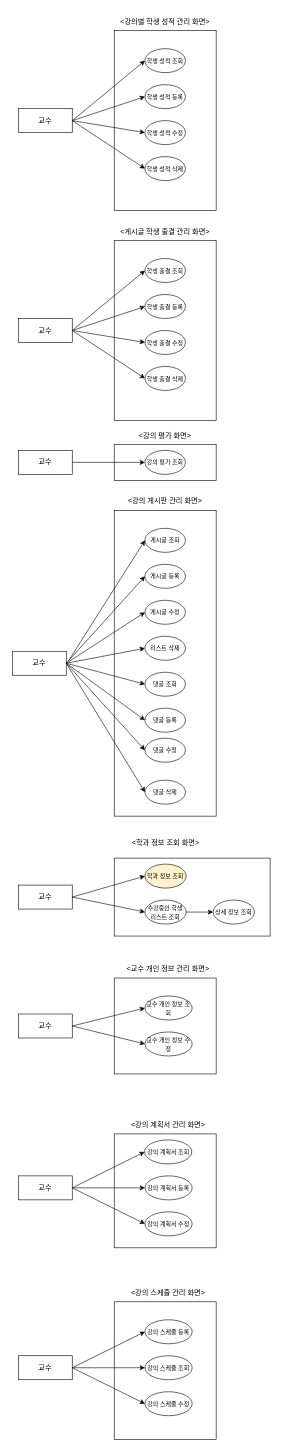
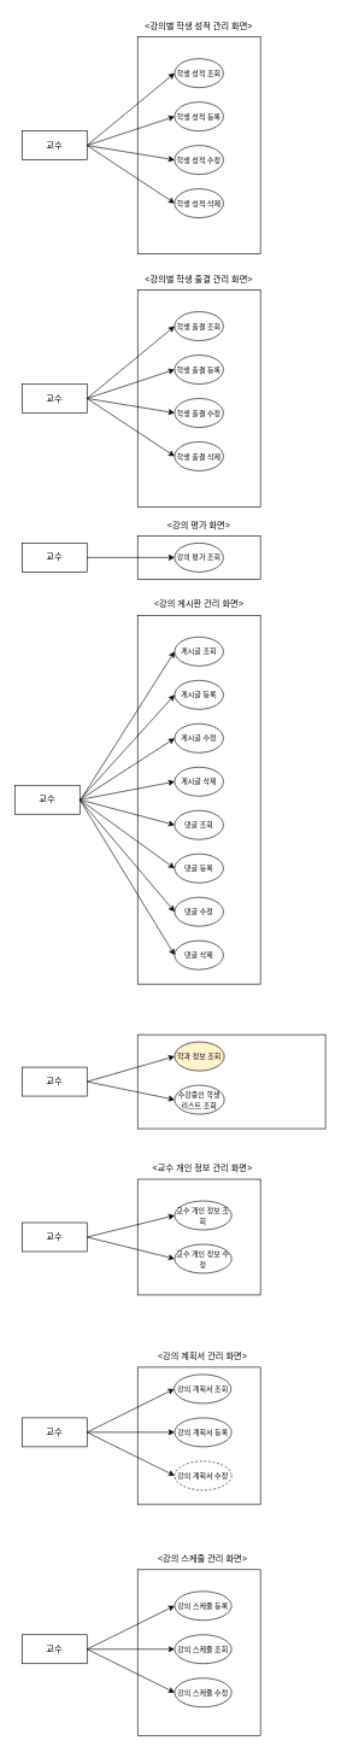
  <mxCell id="0" />
  <mxCell id="1" parent="0" />
  <mxCell id="2" value="" style="rounded=0;whiteSpace=wrap;html=1;" vertex="1" parent="1"><mxGeometry x="190" y="50" width="170" height="300" as="geometry" /></mxCell>
  <mxCell id="3" value="교수" style="rounded=0;whiteSpace=wrap;html=1;" vertex="1" parent="1"><mxGeometry x="30" y="180" width="90" height="40" as="geometry" /></mxCell>
  <mxCell id="4" value="&amp;lt;강의별 학생 성적 관리 화면&amp;gt;" style="text;html=1;strokeColor=none;fillColor=none;align=center;verticalAlign=middle;whiteSpace=wrap;rounded=0;" vertex="1" parent="1"><mxGeometry x="190" y="20" width="170" height="30" as="geometry" /></mxCell>
  <mxCell id="5" value="&lt;font style=&quot;font-size: 10px&quot;&gt;학생 성적 등록&lt;/font&gt;" style="ellipse;whiteSpace=wrap;html=1;" vertex="1" parent="1"><mxGeometry x="241.25" y="140" width="67.5" height="40" as="geometry" /></mxCell>
  <mxCell id="6" value="&lt;font style=&quot;font-size: 10px&quot;&gt;학생 성적 수정&lt;/font&gt;" style="ellipse;whiteSpace=wrap;html=1;" vertex="1" parent="1"><mxGeometry x="241.25" y="200" width="67.5" height="40" as="geometry" /></mxCell>
  <mxCell id="7" value="&lt;font style=&quot;font-size: 10px&quot;&gt;학생 성적 삭제&lt;/font&gt;" style="ellipse;whiteSpace=wrap;html=1;" vertex="1" parent="1"><mxGeometry x="241.25" y="260" width="67.5" height="40" as="geometry" /></mxCell>
  <mxCell id="8" value="&lt;font style=&quot;font-size: 10px&quot;&gt;학생 성적 조회&lt;/font&gt;" style="ellipse;whiteSpace=wrap;html=1;" vertex="1" parent="1"><mxGeometry x="241.25" y="80" width="67.5" height="40" as="geometry" /></mxCell>
  <mxCell id="9" value="" style="endArrow=classic;html=1;rounded=0;entryX=0;entryY=0.5;entryDx=0;entryDy=0;strokeColor=#000000;" edge="1" parent="1" target="8"><mxGeometry width="50" height="50" relative="1" as="geometry"><mxPoint x="120" y="200" as="sourcePoint" /><mxPoint x="280" y="20" as="targetPoint" /></mxGeometry></mxCell>
  <mxCell id="10" value="" style="endArrow=classic;html=1;rounded=0;entryX=0;entryY=0.5;entryDx=0;entryDy=0;strokeColor=#000000;" edge="1" parent="1" target="5"><mxGeometry width="50" height="50" relative="1" as="geometry"><mxPoint x="120" y="200" as="sourcePoint" /><mxPoint x="241.25" y="100" as="targetPoint" /></mxGeometry></mxCell>
  <mxCell id="11" value="" style="endArrow=classic;html=1;rounded=0;strokeColor=#000000;entryX=0;entryY=0.5;entryDx=0;entryDy=0;" edge="1" parent="1" target="6"><mxGeometry width="50" height="50" relative="1" as="geometry"><mxPoint x="120" y="200" as="sourcePoint" /><mxPoint x="180" y="210" as="targetPoint" /></mxGeometry></mxCell>
  <mxCell id="12" value="" style="endArrow=classic;html=1;rounded=0;strokeColor=#000000;entryX=0;entryY=0.5;entryDx=0;entryDy=0;" edge="1" parent="1" target="7"><mxGeometry width="50" height="50" relative="1" as="geometry"><mxPoint x="120" y="200" as="sourcePoint" /><mxPoint x="170" y="280" as="targetPoint" /></mxGeometry></mxCell>
  <mxCell id="13" value="" style="rounded=0;whiteSpace=wrap;html=1;" vertex="1" parent="1"><mxGeometry x="190" y="400" width="170" height="300" as="geometry" /></mxCell>
  <mxCell id="14" value="교수" style="rounded=0;whiteSpace=wrap;html=1;" vertex="1" parent="1"><mxGeometry x="30" y="530" width="90" height="40" as="geometry" /></mxCell>
- <mxCell id="15" value="&amp;lt;게시글 학생 출결 관리 화면&amp;gt;" style="text;html=1;strokeColor=none;fillColor=none;align=center;verticalAlign=middle;whiteSpace=wrap;rounded=0;" vertex="1" parent="1"><mxGeometry x="190" y="370" width="170" height="30" as="geometry" /></mxCell>
+ <mxCell id="15" value="&amp;lt;강의별 학생 출결 관리 화면&amp;gt;" style="text;html=1;strokeColor=none;fillColor=none;align=center;verticalAlign=middle;whiteSpace=wrap;rounded=0;" vertex="1" parent="1"><mxGeometry x="190" y="370" width="170" height="30" as="geometry" /></mxCell>
  <mxCell id="16" value="&lt;font style=&quot;font-size: 10px&quot;&gt;학생 출결 등록&lt;/font&gt;" style="ellipse;whiteSpace=wrap;html=1;" vertex="1" parent="1"><mxGeometry x="241.25" y="490" width="67.5" height="40" as="geometry" /></mxCell>
  <mxCell id="17" value="&lt;font style=&quot;font-size: 10px&quot;&gt;학생 출결 수정&lt;/font&gt;" style="ellipse;whiteSpace=wrap;html=1;" vertex="1" parent="1"><mxGeometry x="241.25" y="550" width="67.5" height="40" as="geometry" /></mxCell>
  <mxCell id="18" value="&lt;font style=&quot;font-size: 10px&quot;&gt;학생 출결 삭제&lt;/font&gt;" style="ellipse;whiteSpace=wrap;html=1;" vertex="1" parent="1"><mxGeometry x="241.25" y="610" width="67.5" height="40" as="geometry" /></mxCell>
  <mxCell id="19" value="&lt;font style=&quot;font-size: 10px&quot;&gt;학생 출결 조회&lt;/font&gt;" style="ellipse;whiteSpace=wrap;html=1;" vertex="1" parent="1"><mxGeometry x="241.25" y="430" width="67.5" height="40" as="geometry" /></mxCell>
  <mxCell id="20" value="" style="endArrow=classic;html=1;rounded=0;entryX=0;entryY=0.5;entryDx=0;entryDy=0;strokeColor=#000000;" edge="1" parent="1" target="19"><mxGeometry width="50" height="50" relative="1" as="geometry"><mxPoint x="120" y="550" as="sourcePoint" /><mxPoint x="280" y="370" as="targetPoint" /></mxGeometry></mxCell>
  <mxCell id="21" value="" style="endArrow=classic;html=1;rounded=0;entryX=0;entryY=0.5;entryDx=0;entryDy=0;strokeColor=#000000;" edge="1" parent="1" target="16"><mxGeometry width="50" height="50" relative="1" as="geometry"><mxPoint x="120" y="550" as="sourcePoint" /><mxPoint x="241.25" y="450" as="targetPoint" /></mxGeometry></mxCell>
  <mxCell id="22" value="" style="endArrow=classic;html=1;rounded=0;strokeColor=#000000;entryX=0;entryY=0.5;entryDx=0;entryDy=0;" edge="1" parent="1" target="17"><mxGeometry width="50" height="50" relative="1" as="geometry"><mxPoint x="120" y="550" as="sourcePoint" /><mxPoint x="180" y="560" as="targetPoint" /></mxGeometry></mxCell>
  <mxCell id="23" value="" style="endArrow=classic;html=1;rounded=0;strokeColor=#000000;entryX=0;entryY=0.5;entryDx=0;entryDy=0;" edge="1" parent="1" target="18"><mxGeometry width="50" height="50" relative="1" as="geometry"><mxPoint x="120" y="550" as="sourcePoint" /><mxPoint x="170" y="630" as="targetPoint" /></mxGeometry></mxCell>
  <mxCell id="24" value="" style="rounded=0;whiteSpace=wrap;html=1;" vertex="1" parent="1"><mxGeometry x="190" y="740" width="170" height="60" as="geometry" /></mxCell>
  <mxCell id="25" value="교수" style="rounded=0;whiteSpace=wrap;html=1;" vertex="1" parent="1"><mxGeometry x="30" y="750" width="90" height="40" as="geometry" /></mxCell>
  <mxCell id="26" value="&amp;lt;강의 평가 화면&amp;gt;" style="text;html=1;strokeColor=none;fillColor=none;align=center;verticalAlign=middle;whiteSpace=wrap;rounded=0;" vertex="1" parent="1"><mxGeometry x="190" y="710" width="170" height="30" as="geometry" /></mxCell>
  <mxCell id="27" value="&lt;font style=&quot;font-size: 10px&quot;&gt;강의 평가 조회&lt;/font&gt;" style="ellipse;whiteSpace=wrap;html=1;" vertex="1" parent="1"><mxGeometry x="241.25" y="750" width="67.5" height="40" as="geometry" /></mxCell>
  <mxCell id="28" value="" style="endArrow=classic;html=1;rounded=0;strokeColor=#000000;entryX=0;entryY=0.5;entryDx=0;entryDy=0;" edge="1" parent="1" target="27"><mxGeometry width="50" height="50" relative="1" as="geometry"><mxPoint x="120" y="770" as="sourcePoint" /><mxPoint x="180" y="780" as="targetPoint" /></mxGeometry></mxCell>
  <mxCell id="29" value="" style="rounded=0;whiteSpace=wrap;html=1;" vertex="1" parent="1"><mxGeometry x="190" y="850" width="170" height="510" as="geometry" /></mxCell>
  <mxCell id="30" value="교수" style="rounded=0;whiteSpace=wrap;html=1;" vertex="1" parent="1"><mxGeometry x="20" y="1085" width="90" height="40" as="geometry" /></mxCell>
  <mxCell id="31" value="&amp;lt;강의 게시판 관리 화면&amp;gt;" style="text;html=1;strokeColor=none;fillColor=none;align=center;verticalAlign=middle;whiteSpace=wrap;rounded=0;" vertex="1" parent="1"><mxGeometry x="190" y="820" width="170" height="30" as="geometry" /></mxCell>
  <mxCell id="32" value="&lt;font style=&quot;font-size: 10px&quot;&gt;게시글 등록&lt;/font&gt;" style="ellipse;whiteSpace=wrap;html=1;" vertex="1" parent="1"><mxGeometry x="241.25" y="940" width="67.5" height="40" as="geometry" /></mxCell>
  <mxCell id="33" value="&lt;font style=&quot;font-size: 10px&quot;&gt;게시글 수정&lt;/font&gt;" style="ellipse;whiteSpace=wrap;html=1;" vertex="1" parent="1"><mxGeometry x="241.25" y="1000" width="67.5" height="40" as="geometry" /></mxCell>
- <mxCell id="34" value="&lt;font style=&quot;font-size: 10px&quot;&gt;리스트 삭제&lt;/font&gt;" style="ellipse;whiteSpace=wrap;html=1;" vertex="1" parent="1"><mxGeometry x="241.25" y="1060" width="67.5" height="40" as="geometry" /></mxCell>
+ <mxCell id="34" value="&lt;font style=&quot;font-size: 10px&quot;&gt;게시글 삭제&lt;/font&gt;" style="ellipse;whiteSpace=wrap;html=1;" vertex="1" parent="1"><mxGeometry x="241.25" y="1060" width="67.5" height="40" as="geometry" /></mxCell>
  <mxCell id="35" value="&lt;font style=&quot;font-size: 10px&quot;&gt;게시글 조회&lt;/font&gt;" style="ellipse;whiteSpace=wrap;html=1;" vertex="1" parent="1"><mxGeometry x="241.25" y="880" width="67.5" height="40" as="geometry" /></mxCell>
  <mxCell id="36" value="" style="endArrow=classic;html=1;rounded=0;entryX=0;entryY=0.5;entryDx=0;entryDy=0;strokeColor=#000000;exitX=1.042;exitY=0.398;exitDx=0;exitDy=0;exitPerimeter=0;" edge="1" parent="1" source="30" target="35"><mxGeometry width="50" height="50" relative="1" as="geometry"><mxPoint x="120" y="1000" as="sourcePoint" /><mxPoint x="280" y="820" as="targetPoint" /></mxGeometry></mxCell>
  <mxCell id="37" value="" style="endArrow=classic;html=1;rounded=0;entryX=0;entryY=0.5;entryDx=0;entryDy=0;strokeColor=#000000;exitX=1;exitY=0.5;exitDx=0;exitDy=0;" edge="1" parent="1" source="30" target="32"><mxGeometry width="50" height="50" relative="1" as="geometry"><mxPoint x="120" y="1000" as="sourcePoint" /><mxPoint x="241.25" y="900" as="targetPoint" /></mxGeometry></mxCell>
  <mxCell id="38" value="" style="endArrow=classic;html=1;rounded=0;strokeColor=#000000;entryX=0;entryY=0.5;entryDx=0;entryDy=0;exitX=1;exitY=0.5;exitDx=0;exitDy=0;" edge="1" parent="1" source="30" target="33"><mxGeometry width="50" height="50" relative="1" as="geometry"><mxPoint x="120" y="1000" as="sourcePoint" /><mxPoint x="180" y="1010" as="targetPoint" /></mxGeometry></mxCell>
  <mxCell id="39" value="" style="endArrow=classic;html=1;rounded=0;strokeColor=#000000;entryX=0;entryY=0.5;entryDx=0;entryDy=0;exitX=1;exitY=0.5;exitDx=0;exitDy=0;" edge="1" parent="1" source="30" target="34"><mxGeometry width="50" height="50" relative="1" as="geometry"><mxPoint x="120" y="1000" as="sourcePoint" /><mxPoint x="170" y="1080" as="targetPoint" /></mxGeometry></mxCell>
  <mxCell id="40" value="&lt;span style=&quot;font-size: 10px&quot;&gt;댓글 등록&lt;/span&gt;" style="ellipse;whiteSpace=wrap;html=1;" vertex="1" parent="1"><mxGeometry x="241.25" y="1180" width="67.5" height="40" as="geometry" /></mxCell>
- <mxCell id="41" value="&lt;span style=&quot;font-size: 10px&quot;&gt;댓글 수정&lt;/span&gt;" style="ellipse;whiteSpace=wrap;html=1;" vertex="1" parent="1"><mxGeometry x="241.25" y="1230" width="67.5" height="40" as="geometry" /></mxCell>
+ <mxCell id="41" value="&lt;span style=&quot;font-size: 10px&quot;&gt;댓글 수정&lt;/span&gt;" style="ellipse;whiteSpace=wrap;html=1;" vertex="1" parent="1"><mxGeometry x="241.25" y="1240" width="67.5" height="40" as="geometry" /></mxCell>
  <mxCell id="42" value="&lt;span style=&quot;font-size: 10px&quot;&gt;댓글 삭제&lt;/span&gt;" style="ellipse;whiteSpace=wrap;html=1;" vertex="1" parent="1"><mxGeometry x="241.25" y="1300" width="67.5" height="40" as="geometry" /></mxCell>
  <mxCell id="43" value="&lt;font style=&quot;font-size: 10px&quot;&gt;댓글 조회&lt;/font&gt;" style="ellipse;whiteSpace=wrap;html=1;" vertex="1" parent="1"><mxGeometry x="241.25" y="1120" width="67.5" height="40" as="geometry" /></mxCell>
  <mxCell id="44" value="" style="endArrow=classic;html=1;rounded=0;entryX=0;entryY=0.5;entryDx=0;entryDy=0;strokeColor=#000000;exitX=1;exitY=0.5;exitDx=0;exitDy=0;" edge="1" parent="1" source="30" target="43"><mxGeometry width="50" height="50" relative="1" as="geometry"><mxPoint x="120" y="1240" as="sourcePoint" /><mxPoint x="280" y="1060" as="targetPoint" /></mxGeometry></mxCell>
  <mxCell id="45" value="" style="endArrow=classic;html=1;rounded=0;entryX=0;entryY=0.5;entryDx=0;entryDy=0;strokeColor=#000000;exitX=1;exitY=0.5;exitDx=0;exitDy=0;" edge="1" parent="1" source="30" target="40"><mxGeometry width="50" height="50" relative="1" as="geometry"><mxPoint x="120" y="1240" as="sourcePoint" /><mxPoint x="241.25" y="1140" as="targetPoint" /></mxGeometry></mxCell>
  <mxCell id="46" value="" style="endArrow=classic;html=1;rounded=0;strokeColor=#000000;entryX=0;entryY=0.5;entryDx=0;entryDy=0;exitX=1;exitY=0.5;exitDx=0;exitDy=0;" edge="1" parent="1" source="30" target="41"><mxGeometry width="50" height="50" relative="1" as="geometry"><mxPoint x="120" y="1240" as="sourcePoint" /><mxPoint x="180" y="1250" as="targetPoint" /></mxGeometry></mxCell>
  <mxCell id="47" value="" style="endArrow=classic;html=1;rounded=0;strokeColor=#000000;entryX=0;entryY=0.5;entryDx=0;entryDy=0;exitX=1;exitY=0.5;exitDx=0;exitDy=0;" edge="1" parent="1" source="30" target="42"><mxGeometry width="50" height="50" relative="1" as="geometry"><mxPoint x="120" y="1240" as="sourcePoint" /><mxPoint x="170" y="1320" as="targetPoint" /></mxGeometry></mxCell>
  <mxCell id="48" value="" style="rounded=0;whiteSpace=wrap;html=1;" vertex="1" parent="1"><mxGeometry x="190" y="1430" width="260" height="130" as="geometry" /></mxCell>
  <mxCell id="49" value="교수" style="rounded=0;whiteSpace=wrap;html=1;" vertex="1" parent="1"><mxGeometry x="30" y="1475" width="90" height="40" as="geometry" /></mxCell>
- <mxCell id="50" value="&amp;lt;학과 정보 조회 화면&amp;gt;" style="text;html=1;strokeColor=none;fillColor=none;align=center;verticalAlign=middle;whiteSpace=wrap;rounded=0;" vertex="1" parent="1"><mxGeometry x="190.63" y="1390" width="170" height="30" as="geometry" /></mxCell>
  <mxCell id="51" value="&lt;font style=&quot;font-size: 10px&quot;&gt;수강중인 학생 리스트&amp;nbsp;조회&lt;/font&gt;" style="ellipse;whiteSpace=wrap;html=1;" vertex="1" parent="1"><mxGeometry x="241.25" y="1500" width="68.75" height="40" as="geometry" /></mxCell>
  <mxCell id="52" value="" style="endArrow=classic;html=1;rounded=0;entryX=0;entryY=0.5;entryDx=0;entryDy=0;strokeColor=#000000;exitX=1;exitY=0.5;exitDx=0;exitDy=0;" edge="1" parent="1" source="49" target="51"><mxGeometry width="50" height="50" relative="1" as="geometry"><mxPoint x="120" y="1620" as="sourcePoint" /><mxPoint x="280" y="1440" as="targetPoint" /></mxGeometry></mxCell>
  <mxCell id="53" value="" style="rounded=0;whiteSpace=wrap;html=1;" vertex="1" parent="1"><mxGeometry x="190" y="1630" width="170" height="160" as="geometry" /></mxCell>
  <mxCell id="54" value="교수" style="rounded=0;whiteSpace=wrap;html=1;" vertex="1" parent="1"><mxGeometry x="30" y="1690" width="90" height="40" as="geometry" /></mxCell>
  <mxCell id="55" value="&amp;lt;교수 개인 정보 관리 화면&amp;gt;" style="text;html=1;strokeColor=none;fillColor=none;align=center;verticalAlign=middle;whiteSpace=wrap;rounded=0;" vertex="1" parent="1"><mxGeometry x="190" y="1600" width="180" height="30" as="geometry" /></mxCell>
  <mxCell id="56" value="&lt;span style=&quot;font-size: 10px&quot;&gt;교수 개인 정보 수정&lt;/span&gt;" style="ellipse;whiteSpace=wrap;html=1;" vertex="1" parent="1"><mxGeometry x="241.25" y="1720" width="78.75" height="40" as="geometry" /></mxCell>
  <mxCell id="57" value="&lt;font style=&quot;font-size: 10px&quot;&gt;교수 개인 정보 조회&lt;/font&gt;" style="ellipse;whiteSpace=wrap;html=1;" vertex="1" parent="1"><mxGeometry x="241.25" y="1660" width="78.75" height="40" as="geometry" /></mxCell>
  <mxCell id="58" value="" style="endArrow=classic;html=1;rounded=0;entryX=0;entryY=0.5;entryDx=0;entryDy=0;strokeColor=#000000;exitX=1;exitY=0.5;exitDx=0;exitDy=0;" edge="1" parent="1" source="54" target="57"><mxGeometry width="50" height="50" relative="1" as="geometry"><mxPoint x="120" y="1780" as="sourcePoint" /><mxPoint x="280" y="1600" as="targetPoint" /></mxGeometry></mxCell>
  <mxCell id="59" value="" style="endArrow=classic;html=1;rounded=0;strokeColor=#000000;entryX=0;entryY=0.5;entryDx=0;entryDy=0;exitX=1;exitY=0.5;exitDx=0;exitDy=0;" edge="1" parent="1" source="54" target="56"><mxGeometry width="50" height="50" relative="1" as="geometry"><mxPoint x="120" y="1780" as="sourcePoint" /><mxPoint x="180" y="1790" as="targetPoint" /></mxGeometry></mxCell>
- <mxCell id="60" value="" style="endArrow=classic;html=1;rounded=0;exitX=1;exitY=0.5;exitDx=0;exitDy=0;entryX=0;entryY=0.5;entryDx=0;entryDy=0;" edge="1" parent="1" source="51" target="61"><mxGeometry width="50" height="50" relative="1" as="geometry"><mxPoint x="80" y="1750" as="sourcePoint" /><mxPoint x="398.381" y="1581.187" as="targetPoint" /></mxGeometry></mxCell>
- <mxCell id="61" value="&lt;font style=&quot;font-size: 10px&quot;&gt;상세 정보 조회&lt;/font&gt;" style="ellipse;whiteSpace=wrap;html=1;" vertex="1" parent="1"><mxGeometry x="355" y="1500" width="68.75" height="40" as="geometry" /></mxCell>
  <mxCell id="62" value="" style="rounded=0;whiteSpace=wrap;html=1;" vertex="1" parent="1"><mxGeometry x="190" y="1890" width="170" height="190" as="geometry" /></mxCell>
  <mxCell id="63" value="교수" style="rounded=0;whiteSpace=wrap;html=1;" vertex="1" parent="1"><mxGeometry x="30" y="1960" width="90" height="40" as="geometry" /></mxCell>
  <mxCell id="64" value="&amp;lt;강의 계획서 관리 화면&amp;gt;" style="text;html=1;strokeColor=none;fillColor=none;align=center;verticalAlign=middle;whiteSpace=wrap;rounded=0;" vertex="1" parent="1"><mxGeometry x="190" y="1860" width="180" height="30" as="geometry" /></mxCell>
- <mxCell id="65" value="&lt;span style=&quot;font-size: 10px&quot;&gt;강의 계획서 수정&lt;/span&gt;" style="ellipse;whiteSpace=wrap;html=1;" vertex="1" parent="1"><mxGeometry x="241.25" y="2020" width="78.75" height="40" as="geometry" /></mxCell>
+ <mxCell id="65" value="&lt;span style=&quot;font-size: 10px&quot;&gt;강의 계획서 수정&lt;/span&gt;" style="ellipse;whiteSpace=wrap;html=1;dashed=1;" vertex="1" parent="1"><mxGeometry x="241.25" y="2020" width="78.75" height="40" as="geometry" /></mxCell>
  <mxCell id="66" value="&lt;font style=&quot;font-size: 10px&quot;&gt;강의 계획서 등록&lt;/font&gt;" style="ellipse;whiteSpace=wrap;html=1;" vertex="1" parent="1"><mxGeometry x="241.25" y="1960" width="78.75" height="40" as="geometry" /></mxCell>
  <mxCell id="67" value="" style="endArrow=classic;html=1;rounded=0;entryX=0;entryY=0.5;entryDx=0;entryDy=0;strokeColor=#000000;exitX=1;exitY=0.5;exitDx=0;exitDy=0;" edge="1" parent="1" source="63" target="66"><mxGeometry width="50" height="50" relative="1" as="geometry"><mxPoint x="120" y="2000" as="sourcePoint" /><mxPoint x="280" y="1820" as="targetPoint" /></mxGeometry></mxCell>
  <mxCell id="68" value="" style="endArrow=classic;html=1;rounded=0;strokeColor=#000000;entryX=0;entryY=0.5;entryDx=0;entryDy=0;exitX=1;exitY=0.5;exitDx=0;exitDy=0;" edge="1" parent="1" source="63" target="65"><mxGeometry width="50" height="50" relative="1" as="geometry"><mxPoint x="120" y="2000" as="sourcePoint" /><mxPoint x="180" y="2010" as="targetPoint" /></mxGeometry></mxCell>
  <mxCell id="69" value="" style="rounded=0;whiteSpace=wrap;html=1;" vertex="1" parent="1"><mxGeometry x="190" y="2170" width="170" height="230" as="geometry" /></mxCell>
  <mxCell id="70" value="교수" style="rounded=0;whiteSpace=wrap;html=1;" vertex="1" parent="1"><mxGeometry x="30" y="2260" width="90" height="40" as="geometry" /></mxCell>
  <mxCell id="71" value="&amp;lt;강의 스케줄 관리 화면&amp;gt;" style="text;html=1;strokeColor=none;fillColor=none;align=center;verticalAlign=middle;whiteSpace=wrap;rounded=0;" vertex="1" parent="1"><mxGeometry x="190" y="2140" width="180" height="30" as="geometry" /></mxCell>
  <mxCell id="72" value="&lt;span style=&quot;font-size: 10px&quot;&gt;강의 스케줄 조회&lt;/span&gt;" style="ellipse;whiteSpace=wrap;html=1;" vertex="1" parent="1"><mxGeometry x="241.25" y="2260" width="78.75" height="40" as="geometry" /></mxCell>
  <mxCell id="73" value="&lt;font style=&quot;font-size: 10px&quot;&gt;강의 스케줄 등록&lt;/font&gt;" style="ellipse;whiteSpace=wrap;html=1;" vertex="1" parent="1"><mxGeometry x="241.25" y="2200" width="78.75" height="40" as="geometry" /></mxCell>
  <mxCell id="74" value="" style="endArrow=classic;html=1;rounded=0;entryX=0;entryY=0.5;entryDx=0;entryDy=0;strokeColor=#000000;exitX=1;exitY=0.5;exitDx=0;exitDy=0;" edge="1" parent="1" source="70" target="73"><mxGeometry width="50" height="50" relative="1" as="geometry"><mxPoint x="120" y="2320" as="sourcePoint" /><mxPoint x="280" y="2140" as="targetPoint" /></mxGeometry></mxCell>
  <mxCell id="75" value="" style="endArrow=classic;html=1;rounded=0;strokeColor=#000000;entryX=0;entryY=0.5;entryDx=0;entryDy=0;exitX=1;exitY=0.5;exitDx=0;exitDy=0;" edge="1" parent="1" source="70" target="72"><mxGeometry width="50" height="50" relative="1" as="geometry"><mxPoint x="120" y="2320" as="sourcePoint" /><mxPoint x="180" y="2330" as="targetPoint" /></mxGeometry></mxCell>
  <mxCell id="76" value="&lt;span style=&quot;font-size: 10px&quot;&gt;강의 스케줄 수정&lt;/span&gt;" style="ellipse;whiteSpace=wrap;html=1;" vertex="1" parent="1"><mxGeometry x="241.25" y="2320" width="78.75" height="40" as="geometry" /></mxCell>
  <mxCell id="77" value="" style="endArrow=classic;html=1;rounded=0;exitX=1;exitY=0.5;exitDx=0;exitDy=0;entryX=0;entryY=0.5;entryDx=0;entryDy=0;" edge="1" parent="1" source="70" target="76"><mxGeometry width="50" height="50" relative="1" as="geometry"><mxPoint x="80" y="2180" as="sourcePoint" /><mxPoint x="130" y="2130" as="targetPoint" /></mxGeometry></mxCell>
  <mxCell id="78" value="&lt;font style=&quot;font-size: 10px&quot;&gt;강의 계획서 조회&lt;/font&gt;" style="ellipse;whiteSpace=wrap;html=1;" vertex="1" parent="1"><mxGeometry x="240.63" y="1900" width="78.75" height="40" as="geometry" /></mxCell>
  <mxCell id="79" value="" style="endArrow=classic;html=1;rounded=0;exitX=1;exitY=0.5;exitDx=0;exitDy=0;entryX=0;entryY=0.5;entryDx=0;entryDy=0;" edge="1" parent="1" source="63" target="78"><mxGeometry width="50" height="50" relative="1" as="geometry"><mxPoint x="430" y="2090" as="sourcePoint" /><mxPoint x="480" y="2040" as="targetPoint" /></mxGeometry></mxCell>
  <mxCell id="80" value="&lt;font style=&quot;font-size: 10px&quot;&gt;학과 정보 조회&lt;/font&gt;" style="ellipse;whiteSpace=wrap;html=1;fillColor=#fff2cc;" vertex="1" parent="1"><mxGeometry x="241.26" y="1440" width="68.75" height="40" as="geometry" /></mxCell>
  <mxCell id="81" value="" style="endArrow=classic;html=1;rounded=0;exitX=1;exitY=0.5;exitDx=0;exitDy=0;entryX=0;entryY=0.5;entryDx=0;entryDy=0;" edge="1" parent="1" source="49" target="80"><mxGeometry width="50" height="50" relative="1" as="geometry"><mxPoint x="250" y="1490" as="sourcePoint" /><mxPoint x="240" y="1460" as="targetPoint" /></mxGeometry></mxCell>
